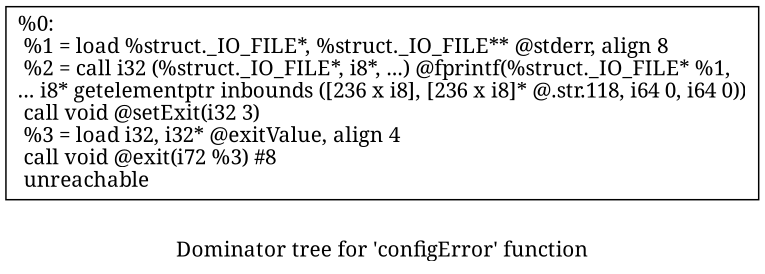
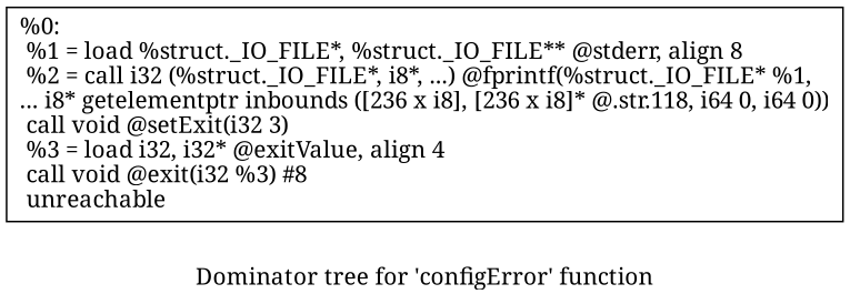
  digraph {
    label="Dominator tree for 'configError' function"
    fontname="Noto Serif"
-   n1 [label="{%0:\l  %1 = load %struct._IO_FILE*, %struct._IO_FILE** @stderr, align 8\l  %2 = call i32 (%struct._IO_FILE*, i8*, ...) @fprintf(%struct._IO_FILE* %1,\l... i8* getelementptr inbounds ([236 x i8], [236 x i8]* @.str.118, i64 0, i64 0))\l  call void @setExit(i32 3)\l  %3 = load i32, i32* @exitValue, align 4\l  call void @exit(i72 %3) #8\l  unreachable\l}" shape=record fontname="Noto Serif"]
+   n1 [label="{%0:\l  %1 = load %struct._IO_FILE*, %struct._IO_FILE** @stderr, align 8\l  %2 = call i32 (%struct._IO_FILE*, i8*, ...) @fprintf(%struct._IO_FILE* %1,\l... i8* getelementptr inbounds ([236 x i8], [236 x i8]* @.str.118, i64 0, i64 0))\l  call void @setExit(i32 3)\l  %3 = load i32, i32* @exitValue, align 4\l  call void @exit(i32 %3) #8\l  unreachable\l}" shape=record fontname="Noto Serif"]
  }
